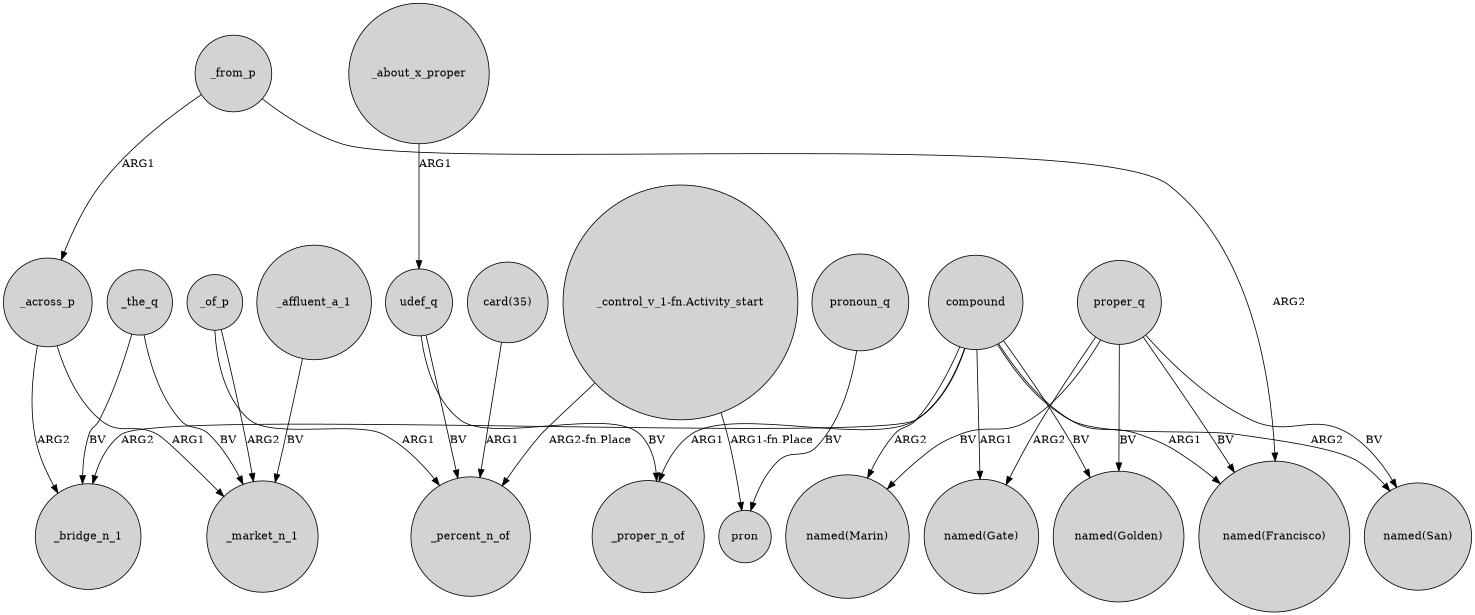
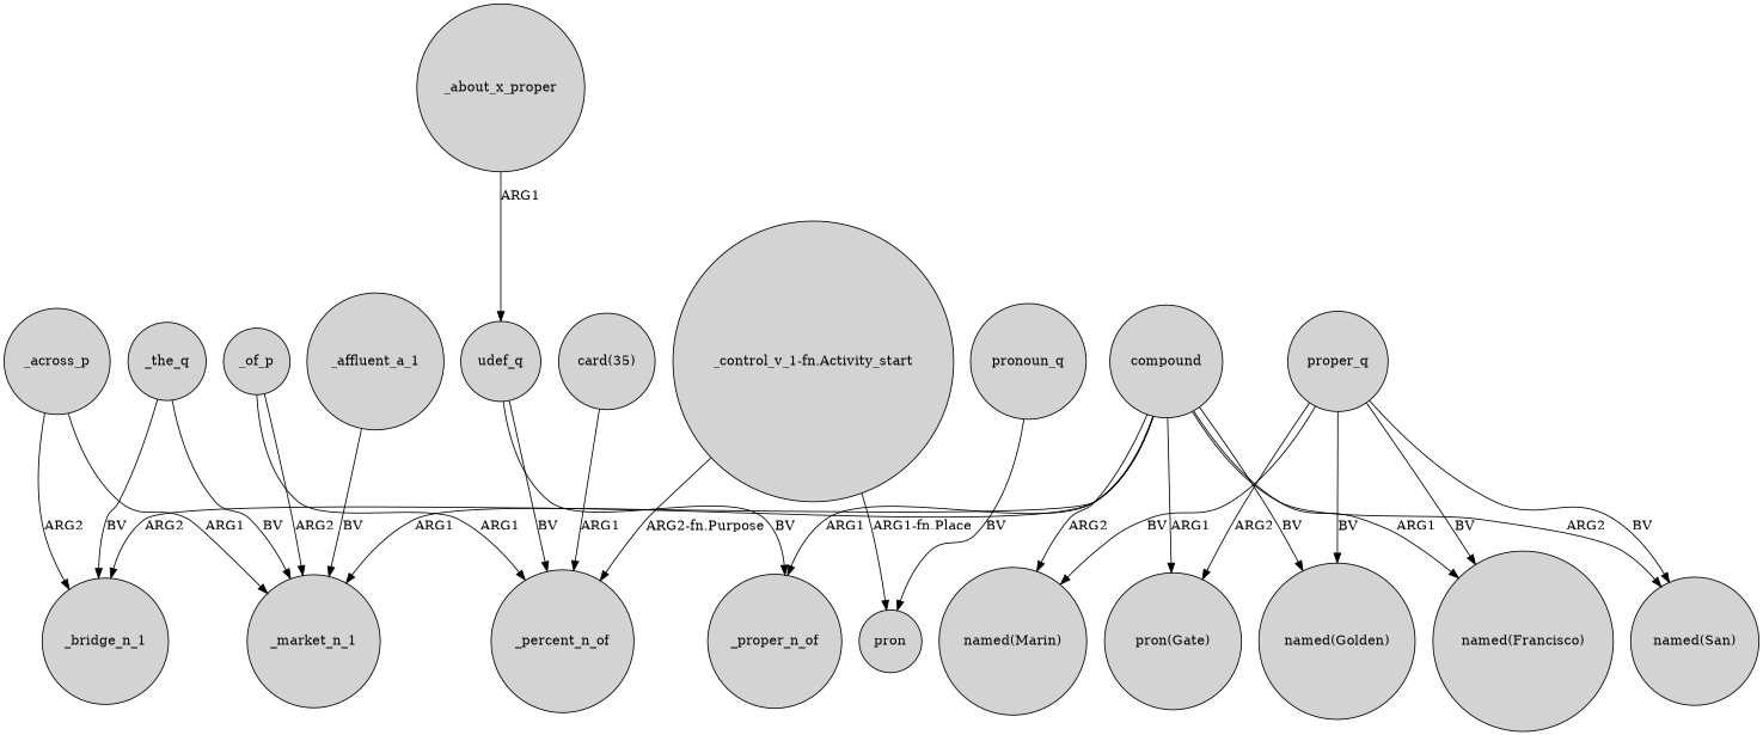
  digraph {
    node [shape=circle style=filled]
    _across_p
    _bridge_n_1
    _market_n_1
    compound
    n5 [label=_proper_n_of]
    "named(Marin)"
-   "named(Gate)"
+   "named(Gate)" [label="pron(Gate)"]
    "named(Golden)"
    "named(Francisco)"
    "named(San)"
    proper_q
    _of_p
    _percent_n_of
    _the_q
    n15 [label=_about_x_proper]
    udef_q
    "card(35)"
    pronoun_q
    pron
    "_control_v_1-fn.Activity_start"
-   _from_p
    _affluent_a_1
    _across_p -> _bridge_n_1 [label=ARG2]
    _across_p -> _market_n_1 [label=ARG1]
    compound -> _bridge_n_1 [label=ARG2]
+   compound -> _market_n_1 [label=ARG1]
    compound -> n5 [label=ARG1]
    compound -> "named(Marin)" [label=ARG2]
    compound -> "named(Gate)" [label=ARG1]
    compound -> "named(Golden)" [label=BV]
    compound -> "named(Francisco)" [label=ARG1]
    compound -> "named(San)" [label=ARG2]
    proper_q -> "named(Marin)" [label=BV]
    proper_q -> "named(Gate)" [label=ARG2]
    proper_q -> "named(Golden)" [label=BV]
    proper_q -> "named(Francisco)" [label=BV]
    proper_q -> "named(San)" [label=BV]
    _of_p -> _market_n_1 [label=ARG2]
    _of_p -> _percent_n_of [label=ARG1]
    _the_q -> _bridge_n_1 [label=BV]
    _the_q -> _market_n_1 [label=BV]
    n15 -> udef_q [label=ARG1]
    udef_q -> n5 [label=BV]
    udef_q -> _percent_n_of [label=BV]
    "card(35)" -> _percent_n_of [label=ARG1]
    pronoun_q -> pron [label=BV]
-   "_control_v_1-fn.Activity_start" -> _percent_n_of [label="ARG2-fn.Place"]
+   "_control_v_1-fn.Activity_start" -> _percent_n_of [label="ARG2-fn.Purpose"]
    "_control_v_1-fn.Activity_start" -> pron [label="ARG1-fn.Place"]
-   _from_p -> _across_p [label=ARG1]
-   _from_p -> "named(Francisco)" [label=ARG2]
    _affluent_a_1 -> _market_n_1 [label=BV]
  }
